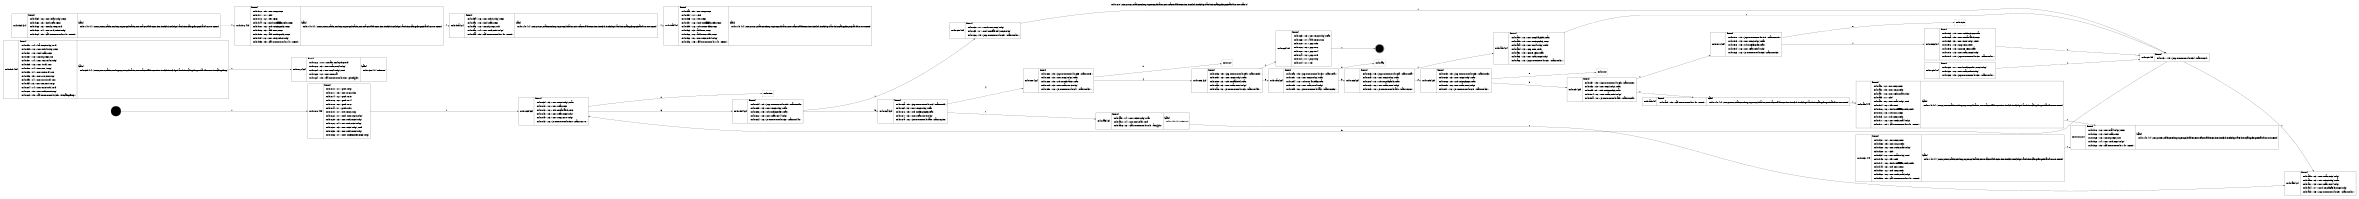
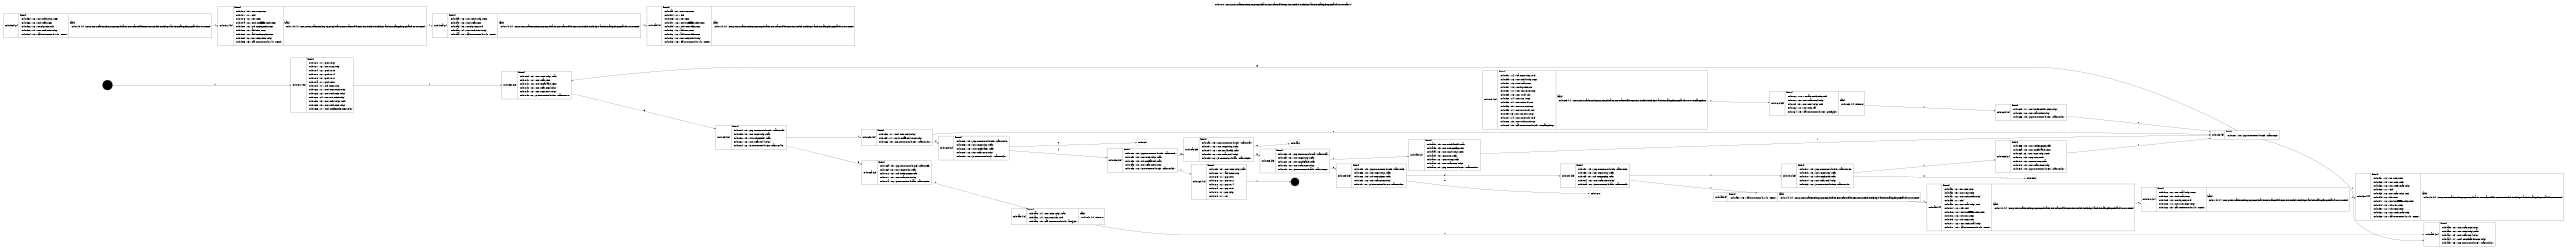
  digraph {
    fontname="DejaVu Serif"
    label="0x401810 (/mnt/c/Users/mathe/Desktop/tcc/POCII/binaries/extr_reactosdlldirectxwinewined3dwined3d_private.h_is_scaling_fixup_Final-ollvm.out::main(0))"
    labelloc=t
    rankdir=LR
    node [fontname="DejaVu Serif" shape=record]
    edge [fontname="DejaVu Serif"]
    Entry [fillcolor=black height=0.3 shape=circle style=filled width=0.3]
    n2 [label="{\n     0x401810 [45]\l\n     | [instrs]\l\n     &nbsp;&nbsp;0x401810 \<+1\>: push %rbp\l\n     &nbsp;&nbsp;0x401811 \<+3\>: mov %rsp,%rbp\l\n     &nbsp;&nbsp;0x401814 \<+2\>: push %r15\l\n     &nbsp;&nbsp;0x401816 \<+2\>: push %r14\l\n     &nbsp;&nbsp;0x401818 \<+2\>: push %r12\l\n     &nbsp;&nbsp;0x40181a \<+1\>: push %rbx\l\n     &nbsp;&nbsp;0x40181b \<+7\>: sub $0xc0,%rsp\l\n     &nbsp;&nbsp;0x401822 \<+7\>: movl $0x0,-0x2c(%rbp)\l\n     &nbsp;&nbsp;0x401829 \<+3\>: mov %edi,-0x30(%rbp)\l\n     &nbsp;&nbsp;0x40182c \<+4\>: mov %rsi,-0x38(%rbp)\l\n     &nbsp;&nbsp;0x401830 \<+3\>: mov -0x30(%rbp),%edi\l\n     &nbsp;&nbsp;0x401833 \<+3\>: mov %edi,-0x28(%rbp)\l\n     &nbsp;&nbsp;0x401836 \<+7\>: movl $0x3f8c00fe,-0x68(%rbp)\l\n  }"]
    n3 [label="{\n     0x40183d [23]\l\n     | [instrs]\l\n     &nbsp;&nbsp;0x40183d \<+3\>: mov -0x68(%rbp),%eax\l\n     &nbsp;&nbsp;0x401840 \<+2\>: mov %eax,%ecx\l\n     &nbsp;&nbsp;0x401842 \<+6\>: sub $0x8a04af1d,%ecx\l\n     &nbsp;&nbsp;0x401848 \<+3\>: mov %eax,-0x6c(%rbp)\l\n     &nbsp;&nbsp;0x40184b \<+3\>: mov %ecx,-0x70(%rbp)\l\n     &nbsp;&nbsp;0x40184e \<+6\>: je 0000000000401980 \<main+0x170\>\l\n  }"]
-   n4 [label="{\n     0x401980\l\n  }" style=dashed]
    n5 [label="{\n     0x401854 [22]\l\n     | [instrs]\l\n     &nbsp;&nbsp;0x401854 \<+5\>: jmp 0000000000401859 \<main+0x49\>\l\n     &nbsp;&nbsp;0x401859 \<+3\>: mov -0x6c(%rbp),%eax\l\n     &nbsp;&nbsp;0x40185c \<+5\>: sub $0xb3ce0d57,%eax\l\n     &nbsp;&nbsp;0x401861 \<+3\>: mov %eax,-0x74(%rbp)\l\n     &nbsp;&nbsp;0x401864 \<+6\>: je 0000000000401c58 \<main+0x448\>\l\n  }"]
    n6 [label="{\n     0x401c58 [19]\l\n     | [instrs]\l\n     &nbsp;&nbsp;0x401c58 \<+7\>: movl $0x0,-0x2c(%rbp)\l\n     &nbsp;&nbsp;0x401c5f \<+7\>: movl $0xdfaf7894,-0x68(%rbp)\l\n     &nbsp;&nbsp;0x401c66 \<+5\>: jmp 0000000000401c91 \<main+0x481\>\l\n  }"]
    n7 [label="{\n     0x40186a [22]\l\n     | [instrs]\l\n     &nbsp;&nbsp;0x40186a \<+5\>: jmp 000000000040186f \<main+0x5f\>\l\n     &nbsp;&nbsp;0x40186f \<+3\>: mov -0x6c(%rbp),%eax\l\n     &nbsp;&nbsp;0x401872 \<+5\>: sub $0xb50236ee,%eax\l\n     &nbsp;&nbsp;0x401877 \<+3\>: mov %eax,-0x78(%rbp)\l\n     &nbsp;&nbsp;0x40187a \<+6\>: je 0000000000401aae \<main+0x29e\>\l\n  }"]
    n8 [label="{\n     0x401c91 [5]\l\n     | [instrs]\l\n     &nbsp;&nbsp;0x401c91 \<+5\>: jmp 000000000040183d \<main+0x2d\>\l\n  }"]
    n9 [label="{\n     0x401aae [13]\l\n     | [instrs]\l\n     &nbsp;&nbsp;0x401aae \<+4\>: mov -0x38(%rbp),%rax\l\n     &nbsp;&nbsp;0x401ab2 \<+4\>: mov 0x8(%rax),%rdi\l\n     &nbsp;&nbsp;0x401ab6 \<+5\>: call 0000000000401040 \<atoi@plt\>\l\n     | [calls]\l\n     &nbsp;&nbsp;0x401040 \{1\} (unknown)\l\n  }"]
    n10 [label="{\n     0x401880 [22]\l\n     | [instrs]\l\n     &nbsp;&nbsp;0x401880 \<+5\>: jmp 0000000000401885 \<main+0x75\>\l\n     &nbsp;&nbsp;0x401885 \<+3\>: mov -0x6c(%rbp),%eax\l\n     &nbsp;&nbsp;0x401888 \<+5\>: sub $0xc5b7a857,%eax\l\n     &nbsp;&nbsp;0x40188d \<+3\>: mov %eax,-0x7c(%rbp)\l\n     &nbsp;&nbsp;0x401890 \<+6\>: je 0000000000401c47 \<main+0x437\>\l\n  }"]
    Exit [fillcolor=black height=0.3 peripheries=2 shape=circle style=filled width=0.3]
    n12 [label="{\n     0x401abb [21]\l\n     | [instrs]\l\n     &nbsp;&nbsp;0x401abb \<+3\>: mov %eax,-0x3c(%rbp)\l\n     &nbsp;&nbsp;0x401abe \<+3\>: mov -0x3c(%rbp),%eax\l\n     &nbsp;&nbsp;0x401ac1 \<+3\>: mov %eax,-0x24(%rbp)\l\n     &nbsp;&nbsp;0x401ac4 \<+7\>: movl $0x2dd6ae4e,-0x68(%rbp)\l\n     &nbsp;&nbsp;0x401acb \<+5\>: jmp 0000000000401c91 \<main+0x481\>\l\n  }"]
    n13 [label="{\n     0x401c47\l\n  }" style=dashed]
    n14 [label="{\n     0x401896 [22]\l\n     | [instrs]\l\n     &nbsp;&nbsp;0x401896 \<+5\>: jmp 000000000040189b \<main+0x8b\>\l\n     &nbsp;&nbsp;0x40189b \<+3\>: mov -0x6c(%rbp),%eax\l\n     &nbsp;&nbsp;0x40189e \<+5\>: sub $0xdfaf7894,%eax\l\n     &nbsp;&nbsp;0x4018a3 \<+3\>: mov %eax,-0x80(%rbp)\l\n     &nbsp;&nbsp;0x4018a6 \<+6\>: je 0000000000401c6b \<main+0x45b\>\l\n  }"]
    n15 [label="{\n     0x401c29 [18]\l\n     | [instrs]\l\n     &nbsp;&nbsp;0x401c29 \<+7\>: movl $0xb3ce0d57,-0x68(%rbp)\l\n     &nbsp;&nbsp;0x401c30 \<+6\>: mov %eax,-0xb8(%rbp)\l\n     &nbsp;&nbsp;0x401c36 \<+5\>: jmp 0000000000401c91 \<main+0x481\>\l\n  }"]
    n16 [label="{\n     0x401c6b [19]\l\n     | [instrs]\l\n     &nbsp;&nbsp;0x401c6b \<+3\>: mov -0x2c(%rbp),%eax\l\n     &nbsp;&nbsp;0x401c6e \<+7\>: add $0xc0,%rsp\l\n     &nbsp;&nbsp;0x401c75 \<+1\>: pop %rbx\l\n     &nbsp;&nbsp;0x401c76 \<+2\>: pop %r12\l\n     &nbsp;&nbsp;0x401c78 \<+2\>: pop %r14\l\n     &nbsp;&nbsp;0x401c7a \<+2\>: pop %r15\l\n     &nbsp;&nbsp;0x401c7c \<+1\>: pop %rbp\l\n     &nbsp;&nbsp;0x401c7d \<+1\>: ret\l\n  }"]
    n17 [label="{\n     0x4018ac [25]\l\n     | [instrs]\l\n     &nbsp;&nbsp;0x4018ac \<+5\>: jmp 00000000004018b1 \<main+0xa1\>\l\n     &nbsp;&nbsp;0x4018b1 \<+3\>: mov -0x6c(%rbp),%eax\l\n     &nbsp;&nbsp;0x4018b4 \<+5\>: sub $0x14b19bf3,%eax\l\n     &nbsp;&nbsp;0x4018b9 \<+6\>: mov %eax,-0x84(%rbp)\l\n     &nbsp;&nbsp;0x4018bf \<+6\>: je 0000000000401aa2 \<main+0x292\>\l\n  }"]
    n18 [label="{\n     0x401c12 [23]\l\n     | [instrs]\l\n     &nbsp;&nbsp;0x401c12 \<+10\>: movabs $0x4020b6,%rdi\l\n     &nbsp;&nbsp;0x401c1c \<+3\>: mov %eax,-0x64(%rbp)\l\n     &nbsp;&nbsp;0x401c1f \<+3\>: mov -0x64(%rbp),%esi\l\n     &nbsp;&nbsp;0x401c22 \<+2\>: mov $0x0,%al\l\n     &nbsp;&nbsp;0x401c24 \<+5\>: call 0000000000401030 \<printf@plt\>\l\n     | [calls]\l\n     &nbsp;&nbsp;0x401030 \{1\} (unknown)\l\n  }"]
    n19 [label="{\n     0x401aa2\l\n  }" style=dashed]
    n20 [label="{\n     0x4018c5 [25]\l\n     | [instrs]\l\n     &nbsp;&nbsp;0x4018c5 \<+5\>: jmp 00000000004018ca \<main+0xba\>\l\n     &nbsp;&nbsp;0x4018ca \<+3\>: mov -0x6c(%rbp),%eax\l\n     &nbsp;&nbsp;0x4018cd \<+5\>: sub $0x2dd6ae4e,%eax\l\n     &nbsp;&nbsp;0x4018d2 \<+6\>: mov %eax,-0x88(%rbp)\l\n     &nbsp;&nbsp;0x4018d8 \<+6\>: je 0000000000401ad0 \<main+0x2c0\>\l\n  }"]
    n21 [label="{\n     0x401bd7 [59]\l\n     | [instrs]\l\n     &nbsp;&nbsp;0x401bd7 \<+4\>: lea -0x60(%rbp),%rdi\l\n     &nbsp;&nbsp;0x401bdb \<+6\>: mov -0xb4(%rbp),%ecx\l\n     &nbsp;&nbsp;0x401be1 \<+3\>: imul %eax,%ecx\l\n     &nbsp;&nbsp;0x401be4 \<+3\>: movslq %ecx,%r8\l\n     &nbsp;&nbsp;0x401be7 \<+4\>: mov %r8,-0x48(%rbp)\l\n     &nbsp;&nbsp;0x401beb \<+3\>: mov (%rdi),%r8\l\n     &nbsp;&nbsp;0x401bee \<+4\>: mov %r8,(%rsp)\l\n     &nbsp;&nbsp;0x401bf2 \<+4\>: mov 0x8(%rdi),%r8\l\n     &nbsp;&nbsp;0x401bf6 \<+5\>: mov %r8,0x8(%rsp)\l\n     &nbsp;&nbsp;0x401bfb \<+4\>: mov 0x10(%rdi),%r8\l\n     &nbsp;&nbsp;0x401bff \<+5\>: mov %r8,0x10(%rsp)\l\n     &nbsp;&nbsp;0x401c04 \<+4\>: mov 0x18(%rdi),%rdi\l\n     &nbsp;&nbsp;0x401c08 \<+5\>: mov %rdi,0x18(%rsp)\l\n     &nbsp;&nbsp;0x401c0d \<+5\>: call 00000000004013d0 \<is_scaling_fixup\>\l\n     | [calls]\l\n     &nbsp;&nbsp;0x4013d0 \{1\} (/mnt/c/Users/mathe/Desktop/tcc/POCII/binaries/extr_reactosdlldirectxwinewined3dwined3d_private.h_is_scaling_fixup_Final-ollvm.out::is_scaling_fixup)\l\n  }"]
    n22 [label="{\n     0x401ad0 [27]\l\n     | [instrs]\l\n     &nbsp;&nbsp;0x401ad0 \<+5\>: mov $0x6b4b23bb,%eax\l\n     &nbsp;&nbsp;0x401ad5 \<+5\>: mov $0x3c66ef63,%ecx\l\n     &nbsp;&nbsp;0x401ada \<+3\>: mov -0x24(%rbp),%edx\l\n     &nbsp;&nbsp;0x401add \<+3\>: cmp $0x0,%edx\l\n     &nbsp;&nbsp;0x401ae0 \<+3\>: cmove %ecx,%eax\l\n     &nbsp;&nbsp;0x401ae3 \<+3\>: mov %eax,-0x68(%rbp)\l\n     &nbsp;&nbsp;0x401ae6 \<+5\>: jmp 0000000000401c91 \<main+0x481\>\l\n  }"]
    n23 [label="{\n     0x4018de [25]\l\n     | [instrs]\l\n     &nbsp;&nbsp;0x4018de \<+5\>: jmp 00000000004018e3 \<main+0xd3\>\l\n     &nbsp;&nbsp;0x4018e3 \<+3\>: mov -0x6c(%rbp),%eax\l\n     &nbsp;&nbsp;0x4018e6 \<+5\>: sub $0x302fce60,%eax\l\n     &nbsp;&nbsp;0x4018eb \<+6\>: mov %eax,-0x8c(%rbp)\l\n     &nbsp;&nbsp;0x4018f1 \<+6\>: je 0000000000401c7e \<main+0x46e\>\l\n  }"]
    n24 [label="{\n     0x401baf [40]\l\n     | [instrs]\l\n     &nbsp;&nbsp;0x401baf \<+5\>: mov $0x2,%ecx\l\n     &nbsp;&nbsp;0x401bb4 \<+1\>: cltd\l\n     &nbsp;&nbsp;0x401bb5 \<+2\>: idiv %ecx\l\n     &nbsp;&nbsp;0x401bb7 \<+6\>: imul $0xfffffffe,%edx,%ecx\l\n     &nbsp;&nbsp;0x401bbd \<+6\>: sub $0xe07dfe9,%ecx\l\n     &nbsp;&nbsp;0x401bc3 \<+3\>: add $0x1,%ecx\l\n     &nbsp;&nbsp;0x401bc6 \<+6\>: add $0xe07dfe9,%ecx\l\n     &nbsp;&nbsp;0x401bcc \<+6\>: mov %ecx,-0xb4(%rbp)\l\n     &nbsp;&nbsp;0x401bd2 \<+5\>: call 0000000000401140 \<next_i\>\l\n     | [calls]\l\n     &nbsp;&nbsp;0x401140 \{1\} (/mnt/c/Users/mathe/Desktop/tcc/POCII/binaries/extr_reactosdlldirectxwinewined3dwined3d_private.h_is_scaling_fixup_Final-ollvm.out::next_i)\l\n  }"]
    n25 [label="{\n     0x401c7e\l\n  }" style=dashed]
    n26 [label="{\n     0x4018f7 [25]\l\n     | [instrs]\l\n     &nbsp;&nbsp;0x4018f7 \<+5\>: jmp 00000000004018fc \<main+0xec\>\l\n     &nbsp;&nbsp;0x4018fc \<+3\>: mov -0x6c(%rbp),%eax\l\n     &nbsp;&nbsp;0x4018ff \<+5\>: sub $0x3c66ef63,%eax\l\n     &nbsp;&nbsp;0x401904 \<+6\>: mov %eax,-0x90(%rbp)\l\n     &nbsp;&nbsp;0x40190a \<+6\>: je 0000000000401aeb \<main+0x2db\>\l\n  }"]
    n27 [label="{\n     0x401b9a [21]\l\n     | [instrs]\l\n     &nbsp;&nbsp;0x401b9a \<+6\>: mov -0xb0(%rbp),%ecx\l\n     &nbsp;&nbsp;0x401ba0 \<+3\>: imul %eax,%ecx\l\n     &nbsp;&nbsp;0x401ba3 \<+3\>: movslq %ecx,%rdi\l\n     &nbsp;&nbsp;0x401ba6 \<+4\>: mov %rdi,-0x50(%rbp)\l\n     &nbsp;&nbsp;0x401baa \<+5\>: call 0000000000401140 \<next_i\>\l\n     | [calls]\l\n     &nbsp;&nbsp;0x401140 \{1\} (/mnt/c/Users/mathe/Desktop/tcc/POCII/binaries/extr_reactosdlldirectxwinewined3dwined3d_private.h_is_scaling_fixup_Final-ollvm.out::next_i)\l\n  }"]
    n28 [label="{\n     0x401aeb [5]\l\n     | [instrs]\l\n     &nbsp;&nbsp;0x401aeb \<+5\>: call 0000000000401140 \<next_i\>\l\n     | [calls]\l\n     &nbsp;&nbsp;0x401140 \{1\} (/mnt/c/Users/mathe/Desktop/tcc/POCII/binaries/extr_reactosdlldirectxwinewined3dwined3d_private.h_is_scaling_fixup_Final-ollvm.out::next_i)\l\n  }"]
    n29 [label="{\n     0x401910 [25]\l\n     | [instrs]\l\n     &nbsp;&nbsp;0x401910 \<+5\>: jmp 0000000000401915 \<main+0x105\>\l\n     &nbsp;&nbsp;0x401915 \<+3\>: mov -0x6c(%rbp),%eax\l\n     &nbsp;&nbsp;0x401918 \<+5\>: sub $0x3f8c00fe,%eax\l\n     &nbsp;&nbsp;0x40191d \<+6\>: mov %eax,-0x94(%rbp)\l\n     &nbsp;&nbsp;0x401923 \<+6\>: je 0000000000401965 \<main+0x155\>\l\n  }"]
    n30 [label="{\n     0x401b72 [40]\l\n     | [instrs]\l\n     &nbsp;&nbsp;0x401b72 \<+5\>: mov $0x2,%ecx\l\n     &nbsp;&nbsp;0x401b77 \<+1\>: cltd\l\n     &nbsp;&nbsp;0x401b78 \<+2\>: idiv %ecx\l\n     &nbsp;&nbsp;0x401b7a \<+6\>: imul $0xfffffffe,%edx,%ecx\l\n     &nbsp;&nbsp;0x401b80 \<+6\>: sub $0x55c2c8b3,%ecx\l\n     &nbsp;&nbsp;0x401b86 \<+3\>: add $0x1,%ecx\l\n     &nbsp;&nbsp;0x401b89 \<+6\>: add $0x55c2c8b3,%ecx\l\n     &nbsp;&nbsp;0x401b8f \<+6\>: mov %ecx,-0xb0(%rbp)\l\n     &nbsp;&nbsp;0x401b95 \<+5\>: call 0000000000401140 \<next_i\>\l\n     | [calls]\l\n     &nbsp;&nbsp;0x401140 \{1\} (/mnt/c/Users/mathe/Desktop/tcc/POCII/binaries/extr_reactosdlldirectxwinewined3dwined3d_private.h_is_scaling_fixup_Final-ollvm.out::next_i)\l\n  }"]
    n31 [label="{\n     0x401af0 [44]\l\n     | [instrs]\l\n     &nbsp;&nbsp;0x401af0 \<+2\>: xor %ecx,%ecx\l\n     &nbsp;&nbsp;0x401af2 \<+5\>: mov $0x2,%edx\l\n     &nbsp;&nbsp;0x401af7 \<+6\>: mov %edx,-0xa0(%rbp)\l\n     &nbsp;&nbsp;0x401afd \<+1\>: cltd\l\n     &nbsp;&nbsp;0x401afe \<+6\>: mov -0xa0(%rbp),%esi\l\n     &nbsp;&nbsp;0x401b04 \<+2\>: idiv %esi\l\n     &nbsp;&nbsp;0x401b06 \<+6\>: imul $0xfffffffe,%edx,%edx\l\n     &nbsp;&nbsp;0x401b0c \<+3\>: sub $0x1,%ecx\l\n     &nbsp;&nbsp;0x401b0f \<+2\>: sub %ecx,%edx\l\n     &nbsp;&nbsp;0x401b11 \<+6\>: mov %edx,-0xa4(%rbp)\l\n     &nbsp;&nbsp;0x401b17 \<+5\>: call 0000000000401140 \<next_i\>\l\n     | [calls]\l\n     &nbsp;&nbsp;0x401140 \{1\} (/mnt/c/Users/mathe/Desktop/tcc/POCII/binaries/extr_reactosdlldirectxwinewined3dwined3d_private.h_is_scaling_fixup_Final-ollvm.out::next_i)\l\n  }"]
    n32 [label="{\n     0x401965 [27]\l\n     | [instrs]\l\n     &nbsp;&nbsp;0x401965 \<+5\>: mov $0xb50236ee,%eax\l\n     &nbsp;&nbsp;0x40196a \<+5\>: mov $0x8a04af1d,%ecx\l\n     &nbsp;&nbsp;0x40196f \<+3\>: mov -0x28(%rbp),%edx\l\n     &nbsp;&nbsp;0x401972 \<+3\>: cmp $0x2,%edx\l\n     &nbsp;&nbsp;0x401975 \<+3\>: cmovne %ecx,%eax\l\n     &nbsp;&nbsp;0x401978 \<+3\>: mov %eax,-0x68(%rbp)\l\n     &nbsp;&nbsp;0x40197b \<+5\>: jmp 0000000000401c91 \<main+0x481\>\l\n  }"]
    n33 [label="{\n     0x401929\l\n  }" style=dashed]
    n34 [label="{\n     0x401b5d [21]\l\n     | [instrs]\l\n     &nbsp;&nbsp;0x401b5d \<+6\>: mov -0xac(%rbp),%ecx\l\n     &nbsp;&nbsp;0x401b63 \<+3\>: imul %eax,%ecx\l\n     &nbsp;&nbsp;0x401b66 \<+3\>: movslq %ecx,%rdi\l\n     &nbsp;&nbsp;0x401b69 \<+4\>: mov %rdi,-0x58(%rbp)\l\n     &nbsp;&nbsp;0x401b6d \<+5\>: call 0000000000401140 \<next_i\>\l\n     | [calls]\l\n     &nbsp;&nbsp;0x401140 \{1\} (/mnt/c/Users/mathe/Desktop/tcc/POCII/binaries/extr_reactosdlldirectxwinewined3dwined3d_private.h_is_scaling_fixup_Final-ollvm.out::next_i)\l\n  }"]
    n35 [label="{\n     0x401b1c [21]\l\n     | [instrs]\l\n     &nbsp;&nbsp;0x401b1c \<+6\>: mov -0xa4(%rbp),%ecx\l\n     &nbsp;&nbsp;0x401b22 \<+3\>: imul %eax,%ecx\l\n     &nbsp;&nbsp;0x401b25 \<+3\>: movslq %ecx,%rdi\l\n     &nbsp;&nbsp;0x401b28 \<+4\>: mov %rdi,-0x60(%rbp)\l\n     &nbsp;&nbsp;0x401b2c \<+5\>: call 0000000000401140 \<next_i\>\l\n     | [calls]\l\n     &nbsp;&nbsp;0x401140 \{1\} (/mnt/c/Users/mathe/Desktop/tcc/POCII/binaries/extr_reactosdlldirectxwinewined3dwined3d_private.h_is_scaling_fixup_Final-ollvm.out::next_i)\l\n  }"]
    n36 [label="{\n     0x401b31 [44]\l\n     | [instrs]\l\n     &nbsp;&nbsp;0x401b31 \<+2\>: xor %ecx,%ecx\l\n     &nbsp;&nbsp;0x401b33 \<+5\>: mov $0x2,%edx\l\n     &nbsp;&nbsp;0x401b38 \<+6\>: mov %edx,-0xa8(%rbp)\l\n     &nbsp;&nbsp;0x401b3e \<+1\>: cltd\l\n     &nbsp;&nbsp;0x401b3f \<+6\>: mov -0xa8(%rbp),%esi\l\n     &nbsp;&nbsp;0x401b45 \<+2\>: idiv %esi\l\n     &nbsp;&nbsp;0x401b47 \<+6\>: imul $0xfffffffe,%edx,%edx\l\n     &nbsp;&nbsp;0x401b4d \<+3\>: sub $0x1,%ecx\l\n     &nbsp;&nbsp;0x401b50 \<+2\>: sub %ecx,%edx\l\n     &nbsp;&nbsp;0x401b52 \<+6\>: mov %edx,-0xac(%rbp)\l\n     &nbsp;&nbsp;0x401b58 \<+5\>: call 0000000000401140 \<next_i\>\l\n     | [calls]\l\n     &nbsp;&nbsp;0x401140 \{1\} (/mnt/c/Users/mathe/Desktop/tcc/POCII/binaries/extr_reactosdlldirectxwinewined3dwined3d_private.h_is_scaling_fixup_Final-ollvm.out::next_i)\l\n  }"]
    Entry -> n2 [label=" 1"]
    n2 -> n3 [label=" 1"]
-   n3 -> n4 [label=" 0"]
    n3 -> n5 [label=" 6"]
    n5 -> n6 [label=" 1"]
    n5 -> n7 [label=" 5"]
    n6 -> n8 [label=" 1"]
    n7 -> n9 [label=" 1"]
-   n7 -> n10 [label=" 4"]
+   n6 -> n10 [label=" 4"]
    n8 -> n3 [label=" 5"]
    n8 -> n12 [label=" 1"]
    n9 -> n12 [label=" 1"]
    n10 -> n13 [label=" 0"]
    n10 -> n14 [label=" 4"]
    n14 -> n16 [label=" 1"]
    n14 -> n17 [label=" 3"]
    n15 -> n8 [label=" 1"]
    n16 -> Exit [label=" 1"]
    n17 -> n19 [label=" 0"]
    n17 -> n20 [label=" 3"]
+   n18 -> n15 [label=" 1"]
    n20 -> n22 [label=" 1"]
    n20 -> n23 [label=" 2"]
    n21 -> n18 [label=" 1"]
    n22 -> n8 [label=" 1"]
    n23 -> n25 [label=" 0"]
    n23 -> n26 [label=" 2"]
    n26 -> n28 [label=" 1"]
    n26 -> n29 [label=" 1"]
    n27 -> n24 [label=" 1"]
    n28 -> n31 [label=" 1"]
    n29 -> n32 [label=" 1"]
    n29 -> n33 [label=" 0"]
    n30 -> n27 [label=" 1"]
    n31 -> n35 [label=" 1"]
    n32 -> n8 [label=" 1"]
    n34 -> n30 [label=" 1"]
-   n36 -> n35 [label=" 1"]
+   n35 -> n36 [label=" 1"]
  }
